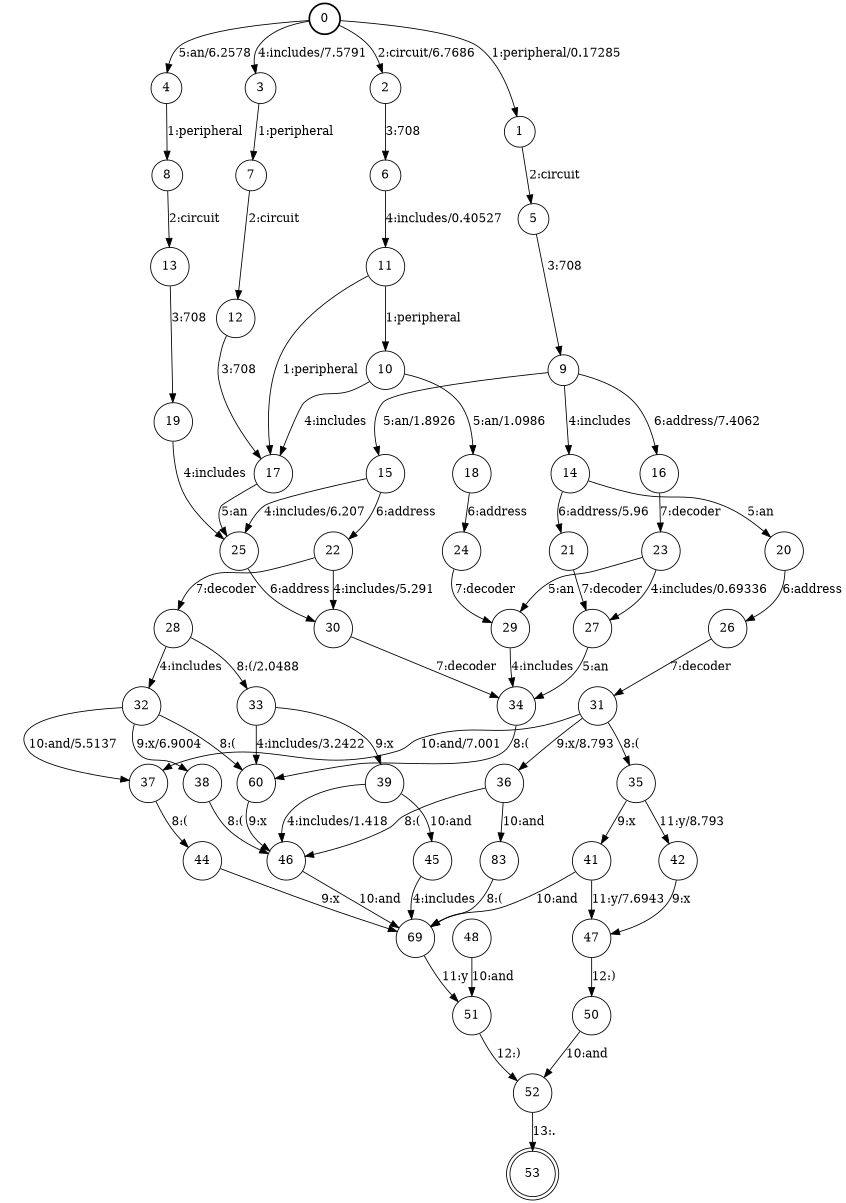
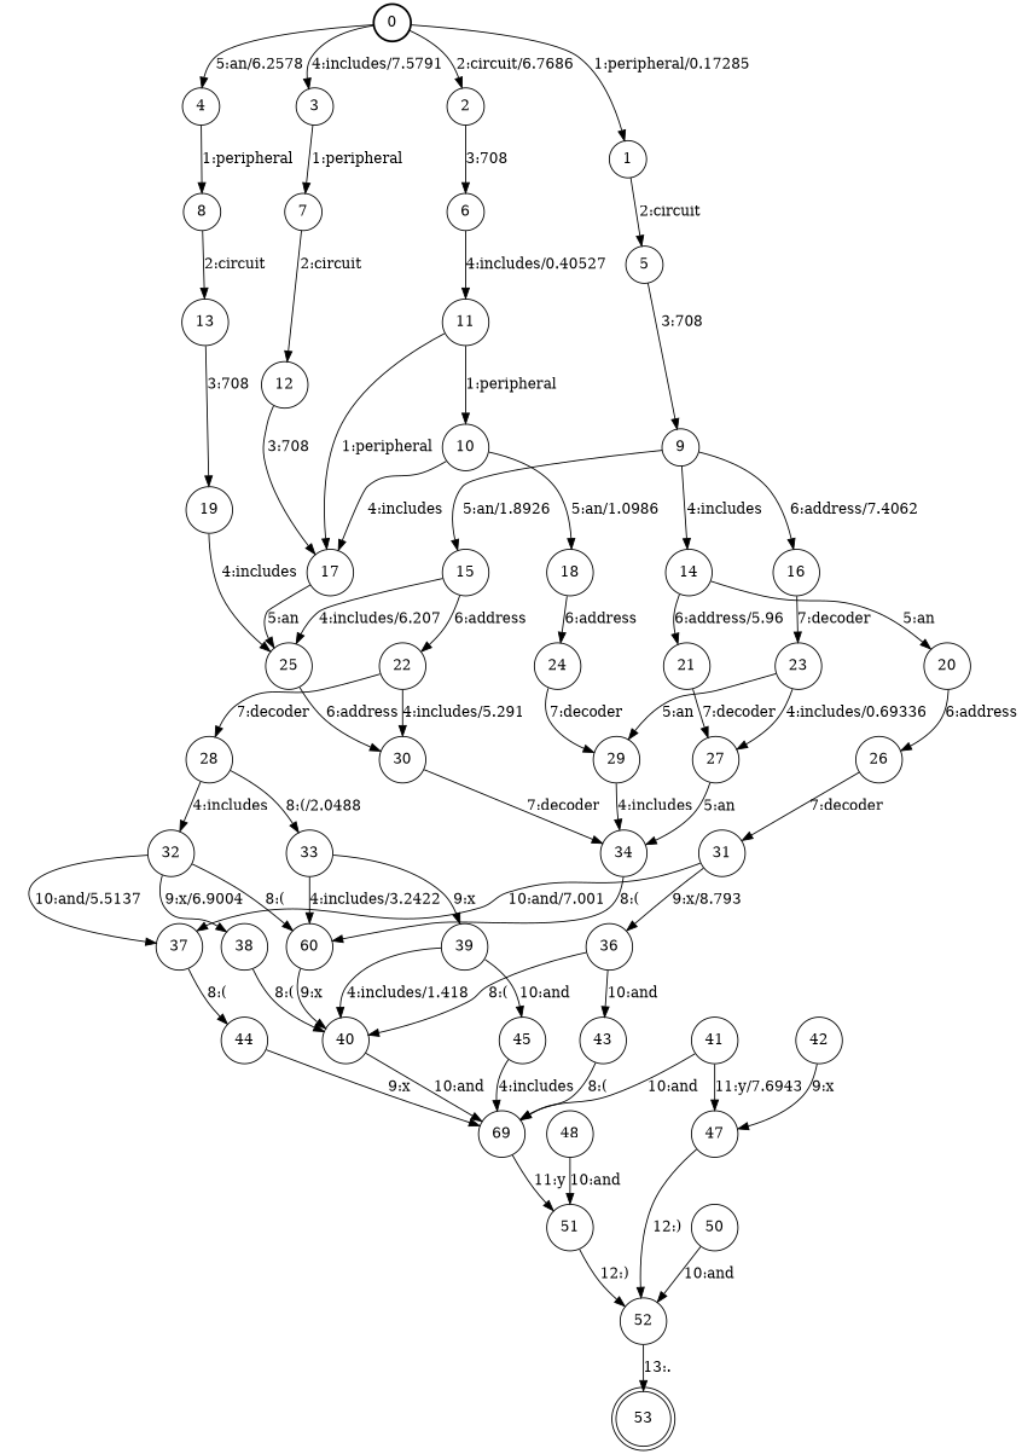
  digraph {
    nodesep=0.25
    rankdir=TB
    ranksep=0.4
    node [fontsize=14 shape=circle style=solid]
    edge [fontsize=14]
    n1 [label=0 style=bold]
    n2 [label=1]
    n3 [label=2]
    n4 [label=3]
    n5 [label=4]
    n6 [label=5]
    n7 [label=6]
    n8 [label=7]
    n9 [label=8]
    n10 [label=9]
    n11 [label=11]
    n12 [label=12]
    n13 [label=13]
    n14 [label=14]
    n15 [label=15]
    n16 [label=16]
    n17 [label=10]
    n18 [label=17]
    n19 [label=18]
    n20 [label=19]
    n21 [label=20]
    n22 [label=21]
    n23 [label=25]
    n24 [label=22]
    n25 [label=23]
    n26 [label=24]
    n27 [label=26]
    n28 [label=27]
    n29 [label=30]
    n30 [label=28]
    n31 [label=29]
    n32 [label=31]
    n33 [label=34]
    n34 [label=32]
    n35 [label=33]
-   n36 [label=35]
    n37 [label=36]
    n38 [label=37]
    n39 [label=60]
    n40 [label=38]
    n41 [label=39]
    n42 [label=41]
    n43 [label=42]
-   n44 [label=46]
-   n45 [label=83]
+   n44 [label=40]
+   n45 [label=43]
    n46 [label=44]
    n47 [label=45]
    n48 [label=69]
    n49 [label=47]
    n50 [label=51]
    n51 [label=50]
    n52 [label=48]
    n53 [label=52]
    n54 [label=53 shape=doublecircle]
    n1 -> n2 [label="1:peripheral/0.17285"]
    n1 -> n3 [label="2:circuit/6.7686"]
    n1 -> n4 [label="4:includes/7.5791"]
    n1 -> n5 [label="5:an/6.2578"]
    n2 -> n6 [label="2:circuit"]
    n3 -> n7 [label="3:708"]
    n4 -> n8 [label="1:peripheral"]
    n5 -> n9 [label="1:peripheral"]
    n6 -> n10 [label="3:708"]
    n7 -> n11 [label="4:includes/0.40527"]
    n8 -> n12 [label="2:circuit"]
    n9 -> n13 [label="2:circuit"]
    n10 -> n14 [label="4:includes"]
    n10 -> n15 [label="5:an/1.8926"]
    n10 -> n16 [label="6:address/7.4062"]
    n11 -> n17 [label="1:peripheral"]
    n11 -> n18 [label="1:peripheral"]
    n12 -> n18 [label="3:708"]
    n13 -> n20 [label="3:708"]
    n14 -> n21 [label="5:an"]
    n14 -> n22 [label="6:address/5.96"]
    n15 -> n23 [label="4:includes/6.207"]
    n15 -> n24 [label="6:address"]
    n16 -> n25 [label="7:decoder"]
    n17 -> n18 [label="4:includes"]
    n17 -> n19 [label="5:an/1.0986"]
    n18 -> n23 [label="5:an"]
    n19 -> n26 [label="6:address"]
    n20 -> n23 [label="4:includes"]
    n21 -> n27 [label="6:address"]
    n22 -> n28 [label="7:decoder"]
    n23 -> n29 [label="6:address"]
    n24 -> n29 [label="4:includes/5.291"]
    n24 -> n30 [label="7:decoder"]
    n25 -> n28 [label="4:includes/0.69336"]
    n25 -> n31 [label="5:an"]
    n26 -> n31 [label="7:decoder"]
    n27 -> n32 [label="7:decoder"]
    n28 -> n33 [label="5:an"]
    n29 -> n33 [label="7:decoder"]
    n30 -> n34 [label="4:includes"]
    n30 -> n35 [label="8:(/2.0488"]
    n31 -> n33 [label="4:includes"]
-   n32 -> n36 [label="8:("]
    n32 -> n37 [label="9:x/8.793"]
    n32 -> n38 [label="10:and/7.001"]
    n33 -> n39 [label="8:("]
    n34 -> n38 [label="10:and/5.5137"]
    n34 -> n39 [label="8:("]
    n34 -> n40 [label="9:x/6.9004"]
    n35 -> n39 [label="4:includes/3.2422"]
    n35 -> n41 [label="9:x"]
-   n36 -> n42 [label="9:x"]
-   n36 -> n43 [label="11:y/8.793"]
    n37 -> n44 [label="8:("]
    n37 -> n45 [label="10:and"]
    n38 -> n46 [label="8:("]
    n39 -> n44 [label="9:x"]
    n40 -> n44 [label="8:("]
    n41 -> n44 [label="4:includes/1.418"]
    n41 -> n47 [label="10:and"]
    n42 -> n48 [label="10:and"]
    n42 -> n49 [label="11:y/7.6943"]
    n43 -> n49 [label="9:x"]
    n44 -> n48 [label="10:and"]
    n45 -> n48 [label="8:("]
    n46 -> n48 [label="9:x"]
    n47 -> n48 [label="4:includes"]
    n48 -> n50 [label="11:y"]
-   n49 -> n51 [label="12:)"]
+   n49 -> n53 [label="12:)"]
    n50 -> n53 [label="12:)"]
    n51 -> n53 [label="10:and"]
    n52 -> n50 [label="10:and"]
    n53 -> n54 [label="13:."]
  }
